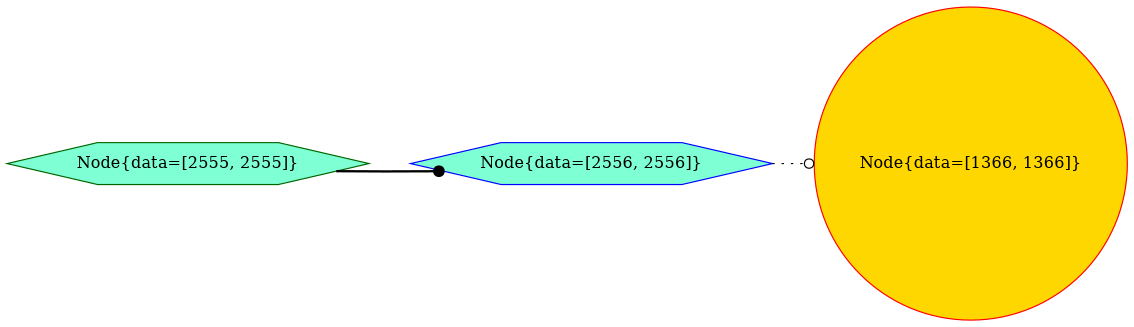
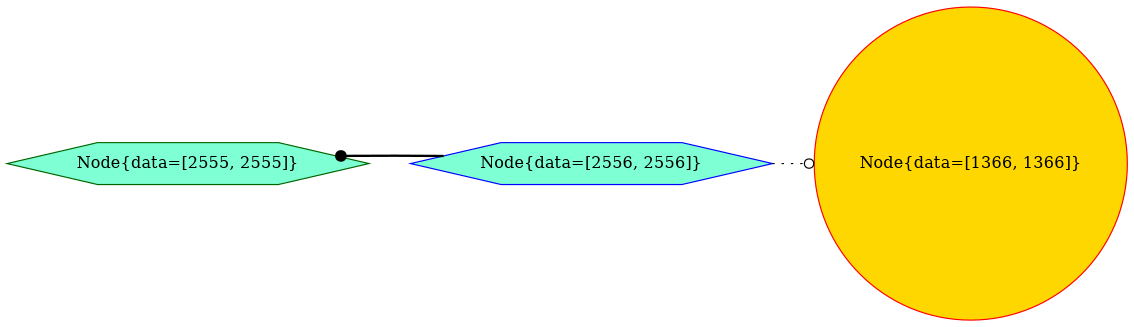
  digraph {
    rankdir=LR
    node [fillcolor=aquamarine shape=hexagon style=filled]
    n1 [color=darkgreen label="Node{data=[2555, 2555]}"]
    n2 [color=blue label="Node{data=[2556, 2556]}"]
    n3 [color=red fillcolor=gold label="Node{data=[1366, 1366]}" shape=circle]
-   n1 -> n2 [arrowhead=dot style=bold]
+   n2 -> n1 [arrowhead=dot style=bold]
    n2 -> n3 [arrowhead=odot style=dotted]
  }
